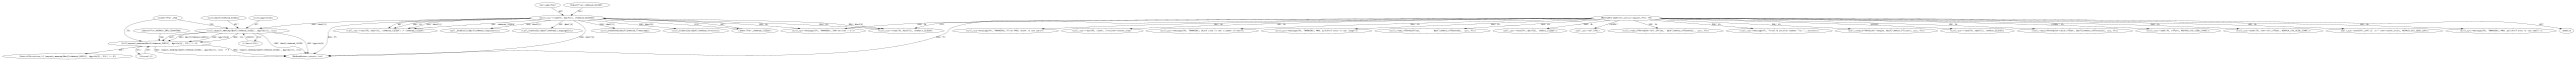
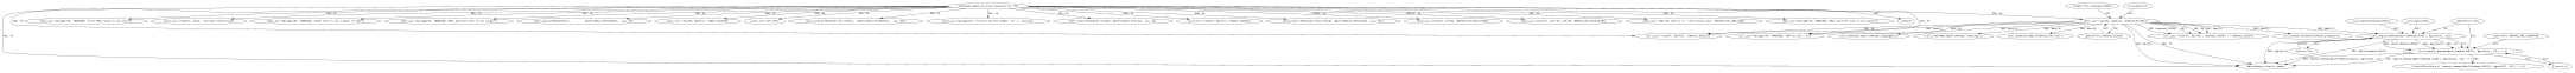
  digraph {
    fontname="Source Code Pro"
    node [fontname="Source Code Pro"]
    edge [fontname="Source Code Pro"]
    n1 [label="(Call,mspack_memcmp(&buf[chmhead_GUID1], &guids[0], 32L) != 0)"]
    n2 [label="(ControlStructure,if (mspack_memcmp(&buf[chmhead_GUID1], &guids[0], 32L) != 0))"]
    n3 [label="(Literal,0)"]
-   n4 [label="(MethodReturn,static int)"]
+   n4 [label="(MethodReturn,static chmhst)"]
    n5 [label="(Call,mspack_memcmp(&buf[chmhead_GUID1], &guids[0], 32L))"]
    n6 [label="(Literal,32L)"]
    n7 [label="(Call,sys->read(fh, &buf[0], chmhead_SIZEOF))"]
    n8 [label="(Call,sys->read(fh, &buf[0], chmhead_SIZEOF) != chmhead_SIZEOF)"]
    n9 [label="(Call,EndGetI32(&buf[chmhead_Signature]))"]
    n10 [label="(Call,sys->read(fh, &buf[0], chmhst3_SIZEOF))"]
    n11 [label="(Call,EndGetI32(&buf[chmhead_LanguageID]))"]
    n12 [label="(Call,EndGetM32(&buf[chmhead_Timestamp]))"]
    n13 [label="(Call,EndGetI32(&buf[chmhead_Version]))"]
    n14 [label="(Identifier,chmhead_SIZEOF)"]
    n15 [label="(Call,sys->message(fh, \"WARNING; CHM version > 3\"))"]
    n16 [label="(MethodParameterIn,struct mspack_file *fh)"]
    n17 [label="(Call,sys->message(fh, \"WARNING; first PMGL chunk is not zero\"))"]
    n18 [label="(Call,sys->read(fh, chunk, (int)chm->chunk_size))"]
    n19 [label="(Call,sys->message(fh, \"WARNING; chunk size is not a power of two\"))"]
    n20 [label="(Call,sys->message(fh, \"WARNING; PMGL quickref area is too large\"))"]
    n21 [label="(Call,read_off64(&offset,           &buf[chmhst_OffsetHS0],  sys, fh))"]
    n22 [label="(Call,sys->read(fh, &buf[0], chmhs1_SIZEOF))"]
    n23 [label="(Call,sys->tell(fh))"]
    n24 [label="(Call,read_off64(&chm->dir_offset,  &buf[chmhst_OffsetHS1],  sys, fh))"]
    n25 [label="(Call,sys->message(fh, \"invalid section number '%u'.\", section))"]
    n26 [label="(Call,read_off64(&chm->length, &buf[chmhs0_FileLen], sys, fh))"]
    n27 [label="(Call,sys->read(fh, &buf[0], chmhs0_SIZEOF))"]
    n28 [label="(Call,read_off64(&chm->sec0.offset, &buf[chmhst3_OffsetCS0], sys, fh))"]
    n29 [label="(Call,sys->seek(fh, offset, MSPACK_SYS_SEEK_START))"]
    n30 [label="(Call,sys->seek(fh, chm->dir_offset, MSPACK_SYS_SEEK_START))"]
    n31 [label="(Call,sys->seek(fh,(off_t) (x * chm->chunk_size), MSPACK_SYS_SEEK_CUR))"]
    n32 [label="(Call,sys->message(fh, \"WARNING; PMGL quickref area is too small\"))"]
    1000125
    n34 [label="(Call,&buf[0])"]
    n35 [label="(Call,&buf[chmhead_GUID1])"]
    n36 [label="(Call,&guids[0])"]
    n37 [label="(Identifier,chm)"]
    n38 [label="(Identifier,MSPACK_ERR_SIGNATURE)"]
    n39 [label="(Identifier,chmhead_SIZEOF)"]
    n1 -> n2 [label="AST: "]
    n1 -> n3 [label="CFG: "]
    n1 -> n4 [label="DDG: mspack_memcmp(&buf[chmhead_GUID1], &guids[0], 32L)"]
    n1 -> n4 [label="DDG: mspack_memcmp(&buf[chmhead_GUID1], &guids[0], 32L) != 0"]
    n3 -> n1 [label="AST: "]
    n5 -> n1 [label="AST: "]
    n5 -> n1 [label="DDG: &buf[chmhead_GUID1]"]
    n5 -> n1 [label="DDG: &guids[0]"]
    n5 -> n1 [label="DDG: 32L"]
    n5 -> n4 [label="DDG: &buf[chmhead_GUID1]"]
    n5 -> n4 [label="DDG: &guids[0]"]
    n5 -> n6 [label="CFG: "]
    n6 -> n5 [label="SIZEOF: "]
    n7 -> n4 [label="DDG: &buf[0]"]
    n7 -> n4 [label="DDG: fh"]
    n7 -> n5 [label="DDG: &buf[0]"]
    n7 -> n8 [label="AST: "]
    n7 -> n8 [label="DDG: fh"]
    n7 -> n8 [label="DDG: &buf[0]"]
    n7 -> n8 [label="DDG: chmhead_SIZEOF"]
    n7 -> n9 [label="DDG: &buf[0]"]
    n7 -> n10 [label="DDG: fh"]
    n7 -> n10 [label="DDG: &buf[0]"]
    n7 -> n11 [label="DDG: &buf[0]"]
    n7 -> n12 [label="DDG: &buf[0]"]
    n7 -> n13 [label="DDG: &buf[0]"]
    n7 -> n14 [label="CFG: "]
    n7 -> n15 [label="DDG: fh"]
    n14 -> n7 [label="AST: "]
    n16 -> n4 [label="DDG: fh"]
-   n16 -> n10 [label="CFG: "]
+   n16 -> n7 [label="DDG: fh"]
+   n16 -> n10 [label="DDG: fh"]
    n16 -> n15 [label="DDG: fh"]
    n16 -> n17 [label="DDG: fh"]
    n16 -> n18 [label="DDG: fh"]
    n16 -> n19 [label="DDG: fh"]
    n16 -> n20 [label="DDG: fh"]
    n16 -> n21 [label="DDG: fh"]
    n16 -> n22 [label="DDG: fh"]
-   n16 -> n23 [label="SIZEOF: "]
+   n16 -> n23 [label="DDG: fh"]
    n16 -> n24 [label="DDG: fh"]
    n16 -> n25 [label="DDG: fh"]
    n16 -> n26 [label="DDG: fh"]
-   n16 -> n27 [label="SIZEOF: "]
+   n16 -> n27 [label="DDG: fh"]
    n16 -> n28 [label="DDG: fh"]
    n16 -> n29 [label="SIZEOF: fh"]
-   n16 -> n30 [label="DDG: fh"]
+   n16 -> n30 [label="SIZEOF: fh"]
    n16 -> n31 [label="DDG: fh"]
    n16 -> n32 [label="DDG: fh"]
    n16 -> 1000125 [label="AST: "]
    n34 -> n7 [label="AST: "]
    n35 -> n5 [label="AST: "]
    n36 -> n5 [label="AST: "]
    n37 -> n1 [label="CFG: "]
    n37 -> n5 [label="CFG: "]
    n38 -> n1 [label="CFG: "]
    n39 -> n7 [label="CFG: "]
  }
